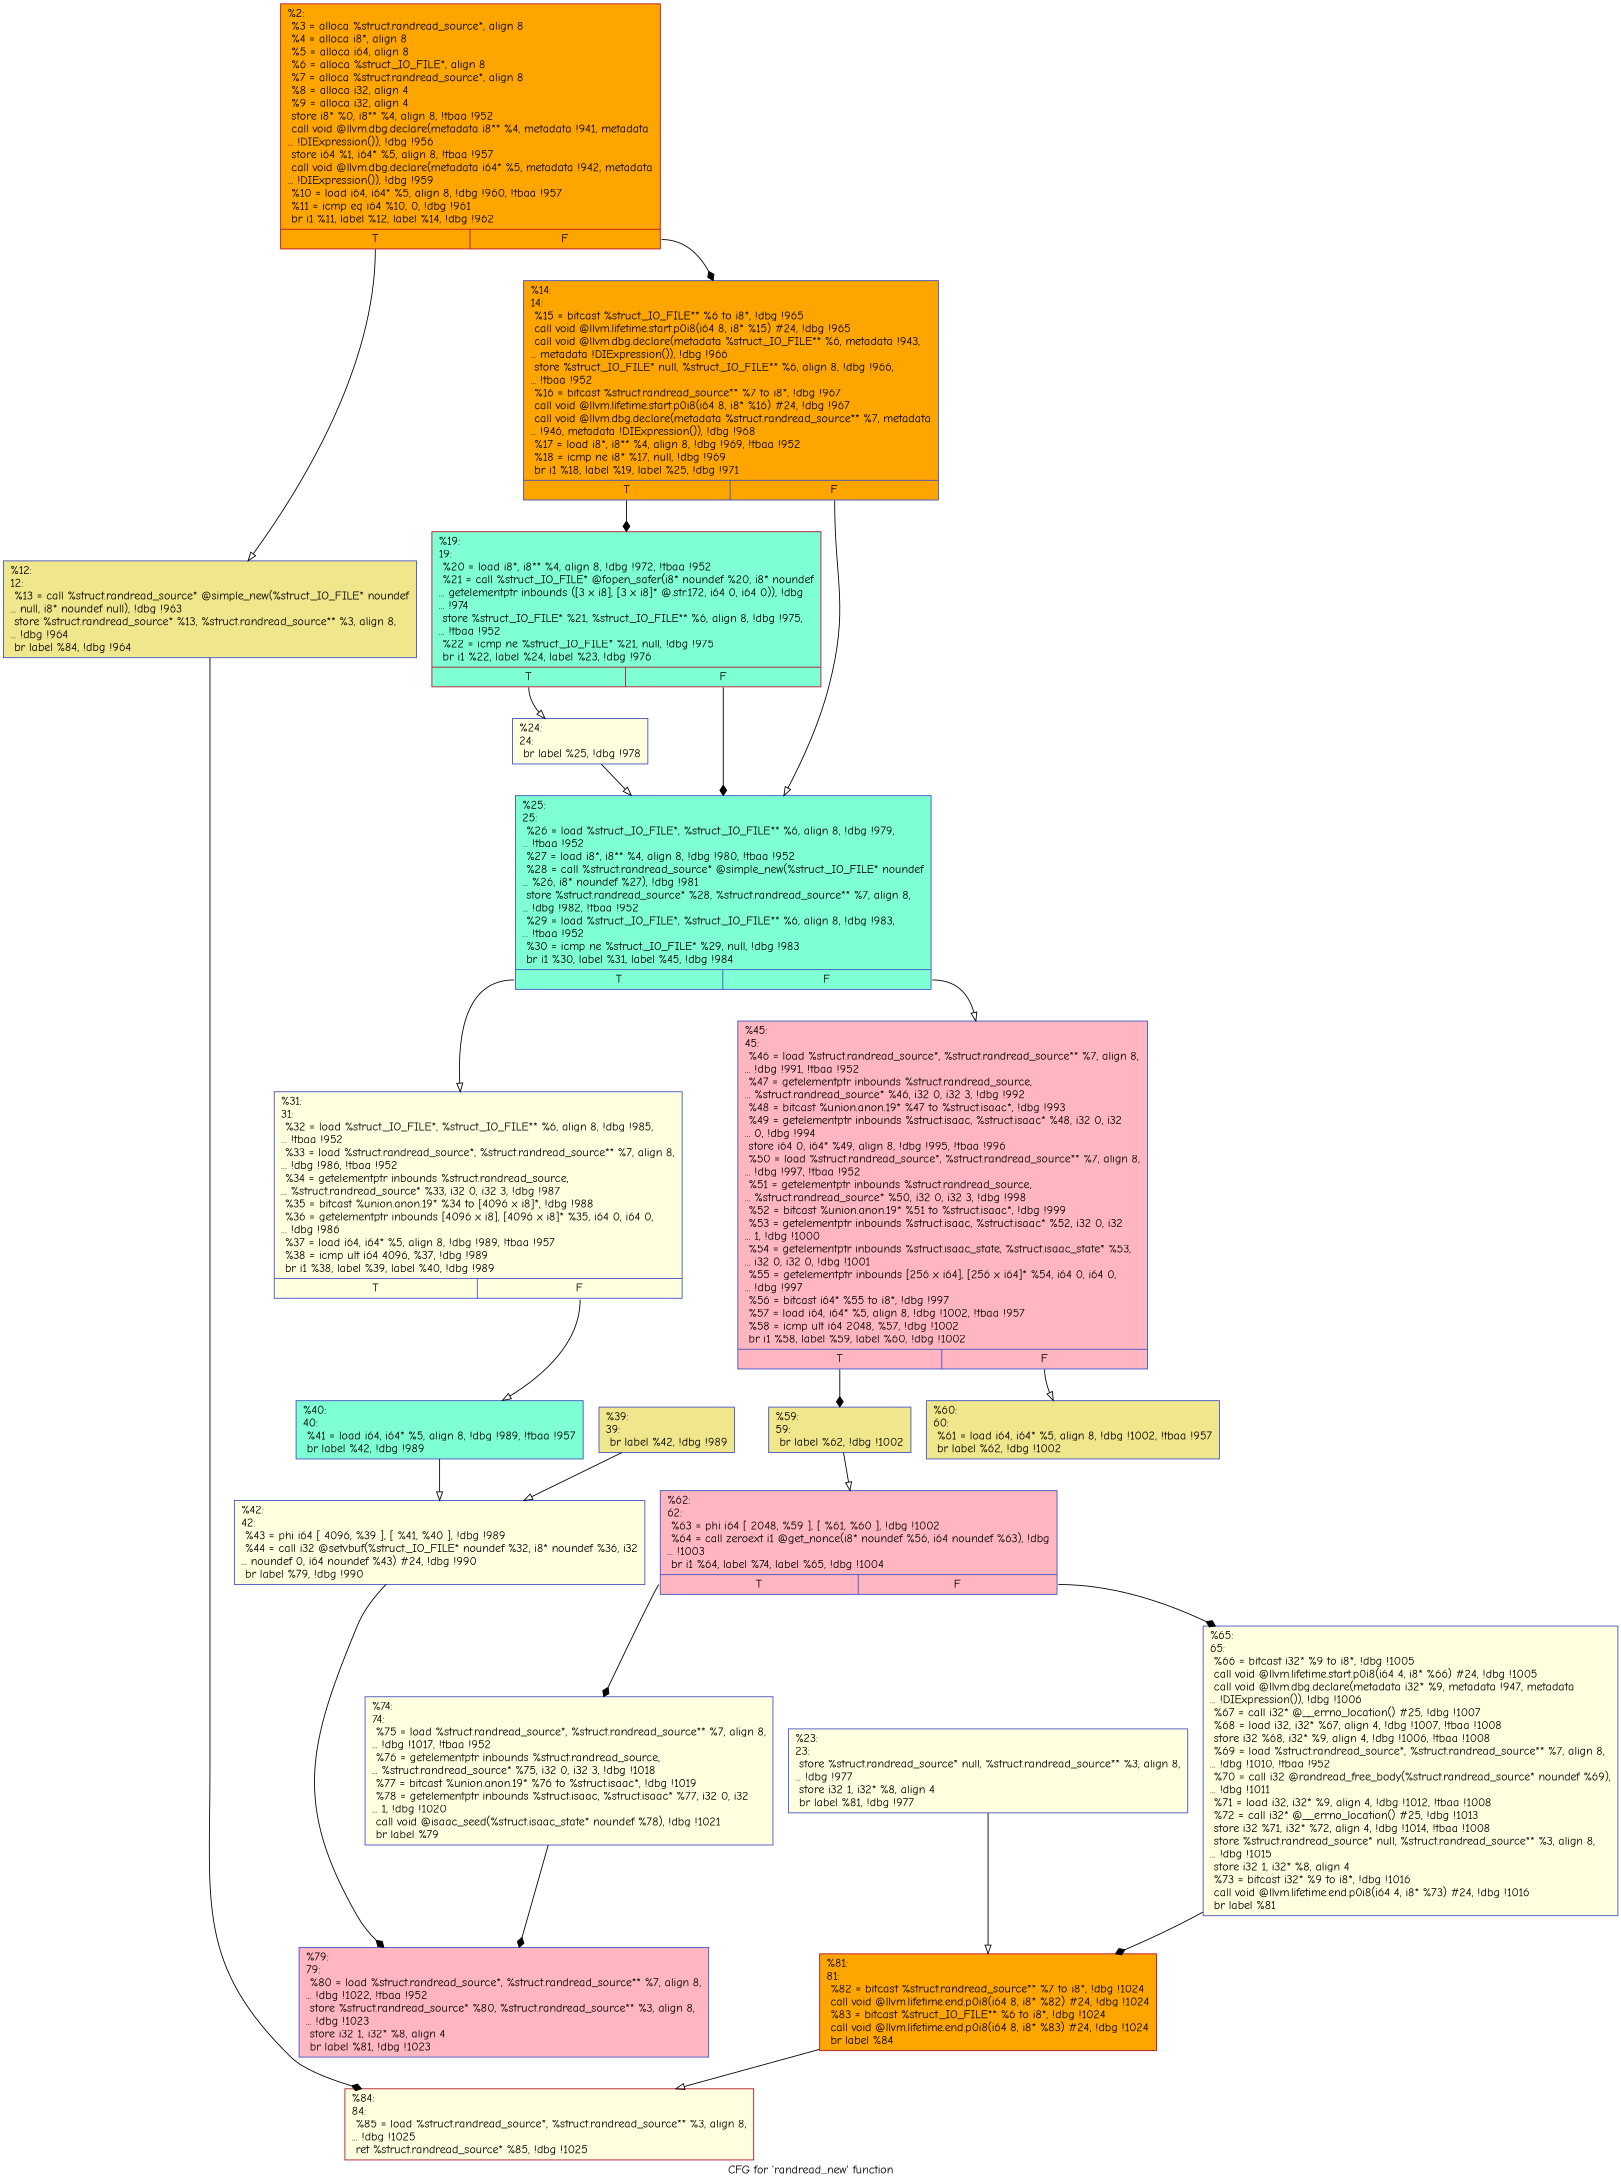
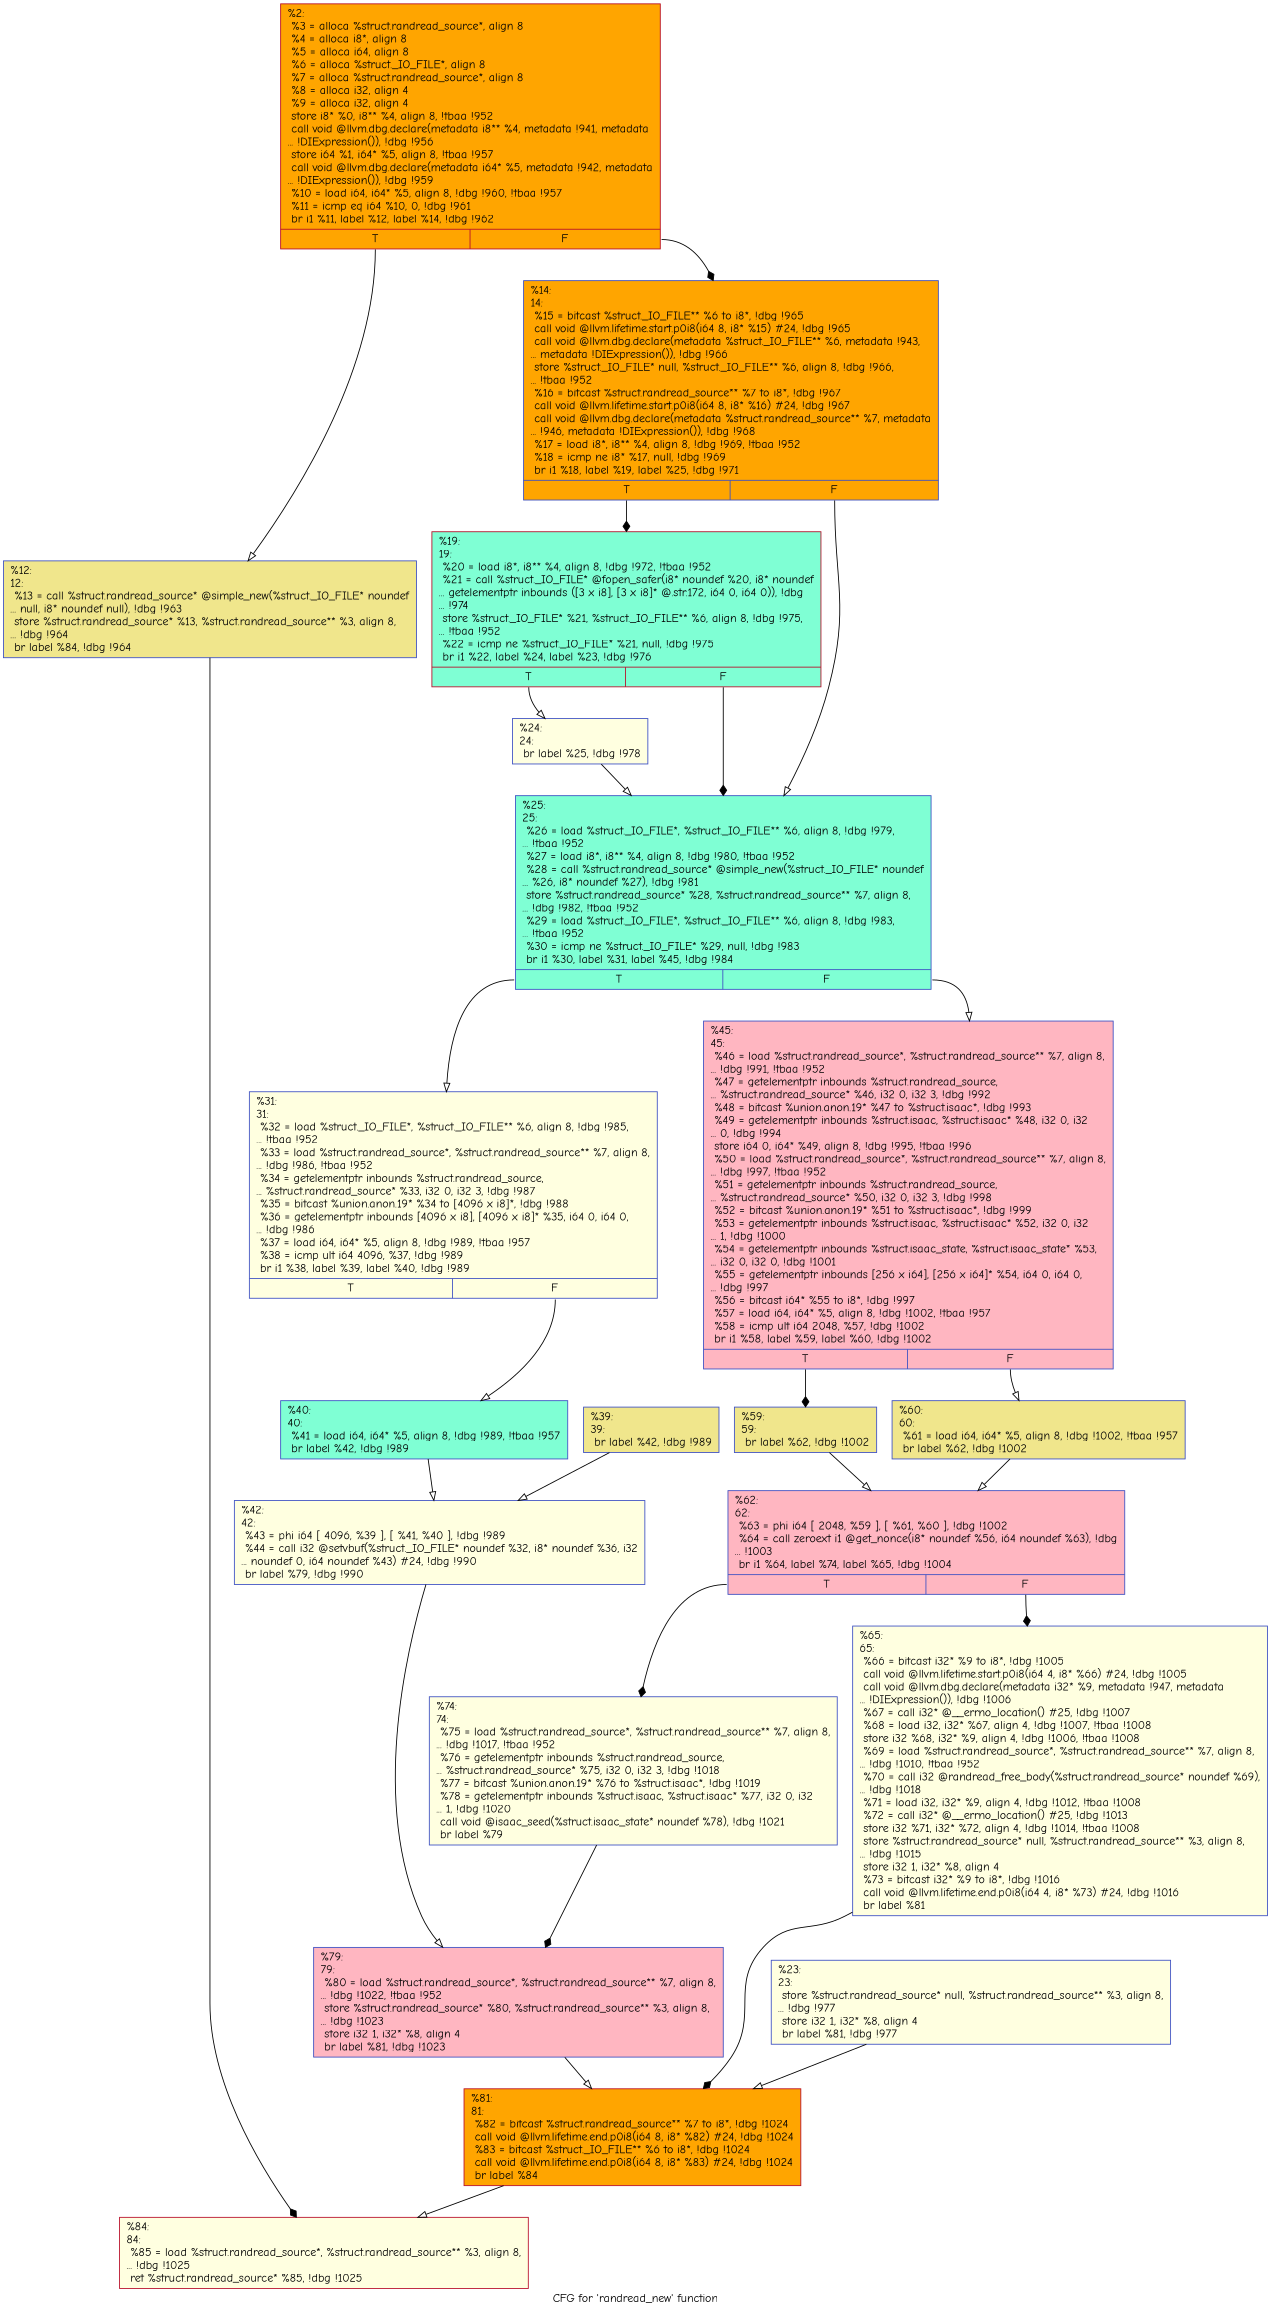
  digraph {
    fontname="Comic Neue"
    label="CFG for 'randread_new' function"
    node [color="#3d50c3ff" fillcolor=lightyellow fontname="Comic Neue" shape=record style=filled]
    edge [arrowhead=onormal fontname="Comic Neue"]
    n1 [color="#b70d28ff" fillcolor=orange label="{%2:\l  %3 = alloca %struct.randread_source*, align 8\l  %4 = alloca i8*, align 8\l  %5 = alloca i64, align 8\l  %6 = alloca %struct._IO_FILE*, align 8\l  %7 = alloca %struct.randread_source*, align 8\l  %8 = alloca i32, align 4\l  %9 = alloca i32, align 4\l  store i8* %0, i8** %4, align 8, !tbaa !952\l  call void @llvm.dbg.declare(metadata i8** %4, metadata !941, metadata\l... !DIExpression()), !dbg !956\l  store i64 %1, i64* %5, align 8, !tbaa !957\l  call void @llvm.dbg.declare(metadata i64* %5, metadata !942, metadata\l... !DIExpression()), !dbg !959\l  %10 = load i64, i64* %5, align 8, !dbg !960, !tbaa !957\l  %11 = icmp eq i64 %10, 0, !dbg !961\l  br i1 %11, label %12, label %14, !dbg !962\l|{<s0>T|<s1>F}}"]
    n2 [fillcolor=khaki label="{%12:\l12:                                               \l  %13 = call %struct.randread_source* @simple_new(%struct._IO_FILE* noundef\l... null, i8* noundef null), !dbg !963\l  store %struct.randread_source* %13, %struct.randread_source** %3, align 8,\l... !dbg !964\l  br label %84, !dbg !964\l}"]
    n3 [fillcolor=orange label="{%14:\l14:                                               \l  %15 = bitcast %struct._IO_FILE** %6 to i8*, !dbg !965\l  call void @llvm.lifetime.start.p0i8(i64 8, i8* %15) #24, !dbg !965\l  call void @llvm.dbg.declare(metadata %struct._IO_FILE** %6, metadata !943,\l... metadata !DIExpression()), !dbg !966\l  store %struct._IO_FILE* null, %struct._IO_FILE** %6, align 8, !dbg !966,\l... !tbaa !952\l  %16 = bitcast %struct.randread_source** %7 to i8*, !dbg !967\l  call void @llvm.lifetime.start.p0i8(i64 8, i8* %16) #24, !dbg !967\l  call void @llvm.dbg.declare(metadata %struct.randread_source** %7, metadata\l... !946, metadata !DIExpression()), !dbg !968\l  %17 = load i8*, i8** %4, align 8, !dbg !969, !tbaa !952\l  %18 = icmp ne i8* %17, null, !dbg !969\l  br i1 %18, label %19, label %25, !dbg !971\l|{<s0>T|<s1>F}}"]
    n4 [color="#b70d28ff" label="{%84:\l84:                                               \l  %85 = load %struct.randread_source*, %struct.randread_source** %3, align 8,\l... !dbg !1025\l  ret %struct.randread_source* %85, !dbg !1025\l}"]
    n5 [color="#b70d28ff" fillcolor=aquamarine label="{%19:\l19:                                               \l  %20 = load i8*, i8** %4, align 8, !dbg !972, !tbaa !952\l  %21 = call %struct._IO_FILE* @fopen_safer(i8* noundef %20, i8* noundef\l... getelementptr inbounds ([3 x i8], [3 x i8]* @.str.172, i64 0, i64 0)), !dbg\l... !974\l  store %struct._IO_FILE* %21, %struct._IO_FILE** %6, align 8, !dbg !975,\l... !tbaa !952\l  %22 = icmp ne %struct._IO_FILE* %21, null, !dbg !975\l  br i1 %22, label %24, label %23, !dbg !976\l|{<s0>T|<s1>F}}"]
    n6 [fillcolor=aquamarine label="{%25:\l25:                                               \l  %26 = load %struct._IO_FILE*, %struct._IO_FILE** %6, align 8, !dbg !979,\l... !tbaa !952\l  %27 = load i8*, i8** %4, align 8, !dbg !980, !tbaa !952\l  %28 = call %struct.randread_source* @simple_new(%struct._IO_FILE* noundef\l... %26, i8* noundef %27), !dbg !981\l  store %struct.randread_source* %28, %struct.randread_source** %7, align 8,\l... !dbg !982, !tbaa !952\l  %29 = load %struct._IO_FILE*, %struct._IO_FILE** %6, align 8, !dbg !983,\l... !tbaa !952\l  %30 = icmp ne %struct._IO_FILE* %29, null, !dbg !983\l  br i1 %30, label %31, label %45, !dbg !984\l|{<s0>T|<s1>F}}"]
    n7 [label="{%24:\l24:                                               \l  br label %25, !dbg !978\l}"]
    n8 [label="{%31:\l31:                                               \l  %32 = load %struct._IO_FILE*, %struct._IO_FILE** %6, align 8, !dbg !985,\l... !tbaa !952\l  %33 = load %struct.randread_source*, %struct.randread_source** %7, align 8,\l... !dbg !986, !tbaa !952\l  %34 = getelementptr inbounds %struct.randread_source,\l... %struct.randread_source* %33, i32 0, i32 3, !dbg !987\l  %35 = bitcast %union.anon.19* %34 to [4096 x i8]*, !dbg !988\l  %36 = getelementptr inbounds [4096 x i8], [4096 x i8]* %35, i64 0, i64 0,\l... !dbg !986\l  %37 = load i64, i64* %5, align 8, !dbg !989, !tbaa !957\l  %38 = icmp ult i64 4096, %37, !dbg !989\l  br i1 %38, label %39, label %40, !dbg !989\l|{<s0>T|<s1>F}}"]
    n9 [fillcolor=lightpink label="{%45:\l45:                                               \l  %46 = load %struct.randread_source*, %struct.randread_source** %7, align 8,\l... !dbg !991, !tbaa !952\l  %47 = getelementptr inbounds %struct.randread_source,\l... %struct.randread_source* %46, i32 0, i32 3, !dbg !992\l  %48 = bitcast %union.anon.19* %47 to %struct.isaac*, !dbg !993\l  %49 = getelementptr inbounds %struct.isaac, %struct.isaac* %48, i32 0, i32\l... 0, !dbg !994\l  store i64 0, i64* %49, align 8, !dbg !995, !tbaa !996\l  %50 = load %struct.randread_source*, %struct.randread_source** %7, align 8,\l... !dbg !997, !tbaa !952\l  %51 = getelementptr inbounds %struct.randread_source,\l... %struct.randread_source* %50, i32 0, i32 3, !dbg !998\l  %52 = bitcast %union.anon.19* %51 to %struct.isaac*, !dbg !999\l  %53 = getelementptr inbounds %struct.isaac, %struct.isaac* %52, i32 0, i32\l... 1, !dbg !1000\l  %54 = getelementptr inbounds %struct.isaac_state, %struct.isaac_state* %53,\l... i32 0, i32 0, !dbg !1001\l  %55 = getelementptr inbounds [256 x i64], [256 x i64]* %54, i64 0, i64 0,\l... !dbg !997\l  %56 = bitcast i64* %55 to i8*, !dbg !997\l  %57 = load i64, i64* %5, align 8, !dbg !1002, !tbaa !957\l  %58 = icmp ult i64 2048, %57, !dbg !1002\l  br i1 %58, label %59, label %60, !dbg !1002\l|{<s0>T|<s1>F}}"]
    n10 [label="{%23:\l23:                                               \l  store %struct.randread_source* null, %struct.randread_source** %3, align 8,\l... !dbg !977\l  store i32 1, i32* %8, align 4\l  br label %81, !dbg !977\l}"]
    n11 [color="#b70d28ff" fillcolor=orange label="{%81:\l81:                                               \l  %82 = bitcast %struct.randread_source** %7 to i8*, !dbg !1024\l  call void @llvm.lifetime.end.p0i8(i64 8, i8* %82) #24, !dbg !1024\l  %83 = bitcast %struct._IO_FILE** %6 to i8*, !dbg !1024\l  call void @llvm.lifetime.end.p0i8(i64 8, i8* %83) #24, !dbg !1024\l  br label %84\l}"]
    n12 [fillcolor=aquamarine label="{%40:\l40:                                               \l  %41 = load i64, i64* %5, align 8, !dbg !989, !tbaa !957\l  br label %42, !dbg !989\l}"]
    n13 [fillcolor=khaki label="{%59:\l59:                                               \l  br label %62, !dbg !1002\l}"]
    n14 [fillcolor=khaki label="{%60:\l60:                                               \l  %61 = load i64, i64* %5, align 8, !dbg !1002, !tbaa !957\l  br label %62, !dbg !1002\l}"]
    n15 [fillcolor=khaki label="{%39:\l39:                                               \l  br label %42, !dbg !989\l}"]
    n16 [label="{%42:\l42:                                               \l  %43 = phi i64 [ 4096, %39 ], [ %41, %40 ], !dbg !989\l  %44 = call i32 @setvbuf(%struct._IO_FILE* noundef %32, i8* noundef %36, i32\l... noundef 0, i64 noundef %43) #24, !dbg !990\l  br label %79, !dbg !990\l}"]
    n17 [fillcolor=lightpink label="{%62:\l62:                                               \l  %63 = phi i64 [ 2048, %59 ], [ %61, %60 ], !dbg !1002\l  %64 = call zeroext i1 @get_nonce(i8* noundef %56, i64 noundef %63), !dbg\l... !1003\l  br i1 %64, label %74, label %65, !dbg !1004\l|{<s0>T|<s1>F}}"]
    n18 [fillcolor=lightpink label="{%79:\l79:                                               \l  %80 = load %struct.randread_source*, %struct.randread_source** %7, align 8,\l... !dbg !1022, !tbaa !952\l  store %struct.randread_source* %80, %struct.randread_source** %3, align 8,\l... !dbg !1023\l  store i32 1, i32* %8, align 4\l  br label %81, !dbg !1023\l}"]
    n19 [label="{%74:\l74:                                               \l  %75 = load %struct.randread_source*, %struct.randread_source** %7, align 8,\l... !dbg !1017, !tbaa !952\l  %76 = getelementptr inbounds %struct.randread_source,\l... %struct.randread_source* %75, i32 0, i32 3, !dbg !1018\l  %77 = bitcast %union.anon.19* %76 to %struct.isaac*, !dbg !1019\l  %78 = getelementptr inbounds %struct.isaac, %struct.isaac* %77, i32 0, i32\l... 1, !dbg !1020\l  call void @isaac_seed(%struct.isaac_state* noundef %78), !dbg !1021\l  br label %79\l}"]
-   n20 [label="{%65:\l65:                                               \l  %66 = bitcast i32* %9 to i8*, !dbg !1005\l  call void @llvm.lifetime.start.p0i8(i64 4, i8* %66) #24, !dbg !1005\l  call void @llvm.dbg.declare(metadata i32* %9, metadata !947, metadata\l... !DIExpression()), !dbg !1006\l  %67 = call i32* @__errno_location() #25, !dbg !1007\l  %68 = load i32, i32* %67, align 4, !dbg !1007, !tbaa !1008\l  store i32 %68, i32* %9, align 4, !dbg !1006, !tbaa !1008\l  %69 = load %struct.randread_source*, %struct.randread_source** %7, align 8,\l... !dbg !1010, !tbaa !952\l  %70 = call i32 @randread_free_body(%struct.randread_source* noundef %69),\l... !dbg !1011\l  %71 = load i32, i32* %9, align 4, !dbg !1012, !tbaa !1008\l  %72 = call i32* @__errno_location() #25, !dbg !1013\l  store i32 %71, i32* %72, align 4, !dbg !1014, !tbaa !1008\l  store %struct.randread_source* null, %struct.randread_source** %3, align 8,\l... !dbg !1015\l  store i32 1, i32* %8, align 4\l  %73 = bitcast i32* %9 to i8*, !dbg !1016\l  call void @llvm.lifetime.end.p0i8(i64 4, i8* %73) #24, !dbg !1016\l  br label %81\l}"]
+   n20 [label="{%65:\l65:                                               \l  %66 = bitcast i32* %9 to i8*, !dbg !1005\l  call void @llvm.lifetime.start.p0i8(i64 4, i8* %66) #24, !dbg !1005\l  call void @llvm.dbg.declare(metadata i32* %9, metadata !947, metadata\l... !DIExpression()), !dbg !1006\l  %67 = call i32* @__errno_location() #25, !dbg !1007\l  %68 = load i32, i32* %67, align 4, !dbg !1007, !tbaa !1008\l  store i32 %68, i32* %9, align 4, !dbg !1006, !tbaa !1008\l  %69 = load %struct.randread_source*, %struct.randread_source** %7, align 8,\l... !dbg !1010, !tbaa !952\l  %70 = call i32 @randread_free_body(%struct.randread_source* noundef %69),\l... !dbg !1018\l  %71 = load i32, i32* %9, align 4, !dbg !1012, !tbaa !1008\l  %72 = call i32* @__errno_location() #25, !dbg !1013\l  store i32 %71, i32* %72, align 4, !dbg !1014, !tbaa !1008\l  store %struct.randread_source* null, %struct.randread_source** %3, align 8,\l... !dbg !1015\l  store i32 1, i32* %8, align 4\l  %73 = bitcast i32* %9 to i8*, !dbg !1016\l  call void @llvm.lifetime.end.p0i8(i64 4, i8* %73) #24, !dbg !1016\l  br label %81\l}"]
    n1 -> n2 [tailport=s0]
    n1 -> n3 [arrowhead=diamond tailport=s1]
    n2 -> n4 [arrowhead=diamond]
    n3 -> n5 [arrowhead=diamond tailport=s0]
    n3 -> n6 [tailport=s1]
    n5 -> n6 [arrowhead=diamond tailport=s1]
    n5 -> n7 [tailport=s0]
    n6 -> n8 [tailport=s0]
    n6 -> n9 [tailport=s1]
    n7 -> n6
    n8 -> n12 [tailport=s1]
    n9 -> n13 [arrowhead=diamond tailport=s0]
    n9 -> n14 [tailport=s1]
    n10 -> n11
    n11 -> n4
    n12 -> n16
    n13 -> n17
+   n14 -> n17
    n15 -> n16
-   n16 -> n18 [arrowhead=diamond]
+   n16 -> n18
    n17 -> n19 [arrowhead=diamond tailport=s0]
    n17 -> n20 [arrowhead=diamond tailport=s1]
+   n18 -> n11
    n19 -> n18 [arrowhead=diamond]
    n20 -> n11 [arrowhead=diamond]
  }
